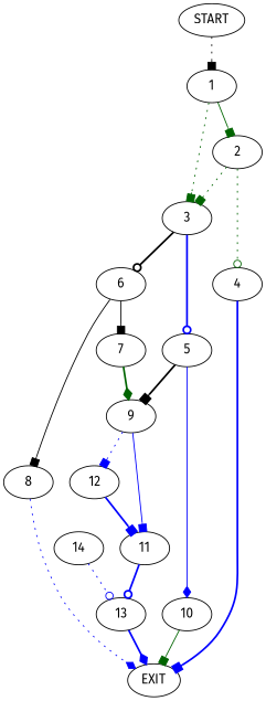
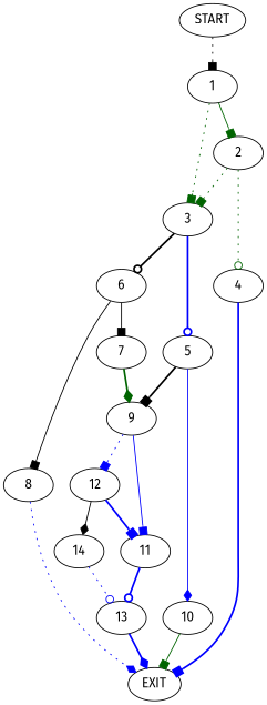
  digraph {
    fontname="Fira Sans"
    node [fontname="Fira Sans"]
    edge [arrowhead=box color=blue fontname="Fira Sans" style=bold]
    n1 [label=START]
    1
    2
    3
    n5 [label=EXIT]
    4
    5
    6
    9
    10
    7
    8
    11
    12
    13
    14
    n1 -> 1 [color=black style=dotted]
    1 -> 2 [color=darkgreen style=solid]
    1 -> 3 [color=darkgreen style=dotted]
    2 -> 3 [color=darkgreen style=dotted]
    2 -> 4 [arrowhead=odot color=darkgreen style=dotted]
    3 -> 5 [arrowhead=odot]
    3 -> 6 [arrowhead=odot color=black]
    4 -> n5
    5 -> 9 [color=black]
    5 -> 10 [arrowhead=diamond style=solid]
    6 -> 7 [color=black style=solid]
    6 -> 8 [color=black style=solid]
    9 -> 11 [style=solid]
    9 -> 12 [style=dotted]
    10 -> n5 [color=darkgreen style=solid]
    7 -> 9 [arrowhead=diamond color=darkgreen]
    8 -> n5 [arrowhead=diamond style=dotted]
    11 -> 13 [arrowhead=odot]
    12 -> 11
+   12 -> 14 [arrowhead=diamond color=black style=solid]
    13 -> n5 [arrowhead=diamond]
    14 -> 13 [arrowhead=odot style=dotted]
  }
